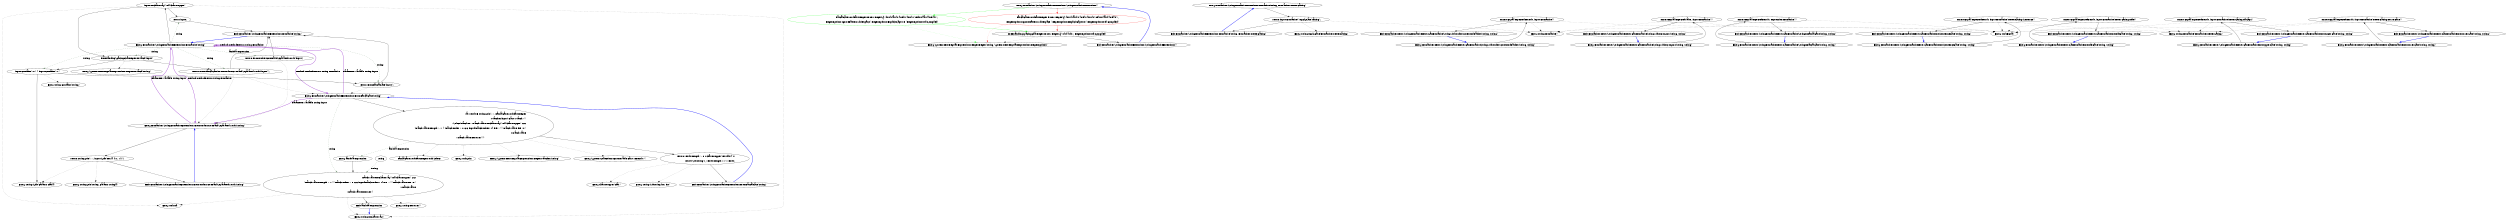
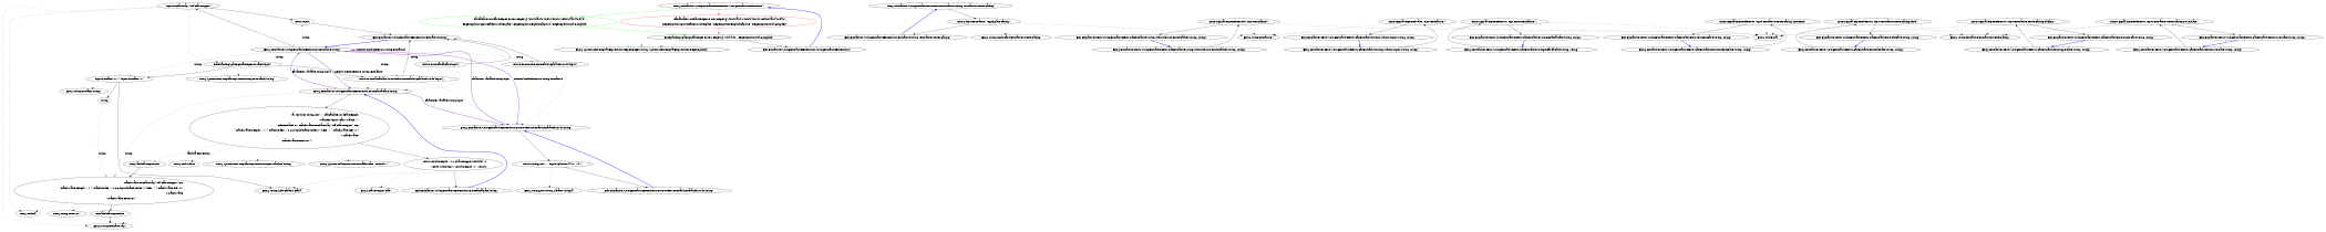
  digraph {
    node [cluster="Humanizer.StringHumanizeExtensions.Humanize(string)" span="0-0"]
    edge [style=solid]
    n1 [label=string cluster="" span=""]
    n2 [cluster="lambda expression" label="match.Value.ToCharArray().All(char.IsUpper) &&\r\n                    (match.Value.Length > 1 || (match.Index > 0 && input[match.Index - 1] == ' ') || match.Value == ''I'')\r\n                    ? match.Value\r\n                    : match.Value.ToLower()" span="30-33"]
    n3 [cluster="lambda expression" label="Exit lambda expression" span="30-33"]
    n4 [cluster="string.ToCharArray()" label="Entry string.ToCharArray()"]
    n5 [cluster="Unk.All" label="Entry Unk.All" span=""]
    n6 [cluster="string.ToLower()" label="Entry string.ToLower()"]
    n7 [cluster="Humanizer.StringHumanizeExtensions.StringHumanizeExtensions()" label="Entry Humanizer.StringHumanizeExtensions.StringHumanizeExtensions()" span="14-14"]
    n8 [cluster="Humanizer.StringHumanizeExtensions.StringHumanizeExtensions()" color=red community=1 label="PascalCaseWordPartsRegex = new Regex(@''[A-Z]?[a-z]+|[0-9]+|[A-Z]+(?=[A-Z][a-z]|[0-9]|\b)'',\r\n                RegexOptions.IgnorePatternWhitespace | RegexOptions.ExplicitCapture | RegexOptionsUtil.Compiled)" span="16-17"]
    n9 [cluster="Humanizer.StringHumanizeExtensions.StringHumanizeExtensions()" color=green community=0 label="PascalCaseWordPartsRegex = new Regex(@''[A-Z]?[a-z]+|[0-9]+|[A-Z]+(?=[A-Z][a-z]|[0-9]|\b)'',\r\n                RegexOptions.IgnorePatternWhitespace | RegexOptions.ExplicitCapture | RegexOptionsUtil.Compiled)" span="16-17"]
    n10 [cluster="Humanizer.StringHumanizeExtensions.StringHumanizeExtensions()" label="FreestandingSpacingCharRegex = new Regex(@''\s[-_]|[-_]\s'', RegexOptionsUtil.Compiled)" span="18-18"]
    n11 [cluster="System.Text.RegularExpressions.Regex.Regex(string, System.Text.RegularExpressions.RegexOptions)" label="Entry System.Text.RegularExpressions.Regex.Regex(string, System.Text.RegularExpressions.RegexOptions)"]
    n12 [cluster="Humanizer.StringHumanizeExtensions.StringHumanizeExtensions()" label="Exit Humanizer.StringHumanizeExtensions.StringHumanizeExtensions()" span="14-14"]
    n13 [cluster="Humanizer.StringHumanizeExtensions.FromUnderscoreDashSeparatedWords(string)" label="Entry Humanizer.StringHumanizeExtensions.FromUnderscoreDashSeparatedWords(string)" span="21-21"]
    n14 [cluster="Humanizer.StringHumanizeExtensions.FromUnderscoreDashSeparatedWords(string)" label="return string.Join('' '', input.Split(new[] {'_', '-'}));" span="23-23"]
    n15 [label="Entry Humanizer.StringHumanizeExtensions.Humanize(string)" span="44-44"]
    n16 [cluster="Humanizer.StringHumanizeExtensions.FromUnderscoreDashSeparatedWords(string)" label="Exit Humanizer.StringHumanizeExtensions.FromUnderscoreDashSeparatedWords(string)" span="21-21"]
    n17 [cluster="string.Split(params char[])" label="Entry string.Split(params char[])"]
    n18 [cluster="string.Join(string, params string[])" label="Entry string.Join(string, params string[])"]
    n19 [cluster="Humanizer.StringHumanizeExtensions.FromPascalCase(string)" label="Entry Humanizer.StringHumanizeExtensions.FromPascalCase(string)" span="26-26"]
    n20 [label="input.ToCharArray().All(char.IsUpper)" span="47-47"]
    n21 [label="return input;" span="48-48"]
    n22 [label="FreestandingSpacingCharRegex.IsMatch(input)" span="52-52"]
    n23 [label="return FromPascalCase(FromUnderscoreDashSeparatedWords(input));" span="53-53"]
    n24 [label="input.Contains(''_'') || input.Contains(''-'')" span="55-55"]
    n25 [label="return FromUnderscoreDashSeparatedWords(input);" span="56-56"]
    n26 [label="return FromPascalCase(input);" span="58-58"]
    n27 [cluster="Humanizer.StringHumanizeExtensions.FromPascalCase(string)" label="var result = string.Join('' '', PascalCaseWordPartsRegex\r\n                .Matches(input).Cast<Match>()\r\n                .Select(match => match.Value.ToCharArray().All(char.IsUpper) &&\r\n                    (match.Value.Length > 1 || (match.Index > 0 && input[match.Index - 1] == ' ') || match.Value == ''I'')\r\n                    ? match.Value\r\n                    : match.Value.ToLower()))" span="28-33"]
    n28 [cluster="Humanizer.StringHumanizeExtensions.FromPascalCase(string)" label="return result.Length > 0 ? char.ToUpper(result[0]) +\r\n                result.Substring(1, result.Length - 1) : result;" span="35-36"]
    n29 [cluster="System.Text.RegularExpressions.Regex.Matches(string)" label="Entry System.Text.RegularExpressions.Regex.Matches(string)"]
    n30 [cluster="System.Collections.IEnumerable.Cast<TResult>()" label="Entry System.Collections.IEnumerable.Cast<TResult>()"]
-   n31 [cluster="Unk.Select" label="PascalCaseWordPartsRegex Unk.Select" span=""]
-   n32 [cluster="Unk.Join" label="Entry Unk.Join" span=""]
+   n31 [cluster="Unk.Select" label="Entry Unk.Select" span=""]
    n33 [cluster="lambda expression" label="Entry lambda expression" span="30-33"]
    n34 [cluster="Humanizer.StringHumanizeExtensions.FromPascalCase(string)" label="Exit Humanizer.StringHumanizeExtensions.FromPascalCase(string)" span="26-26"]
    n35 [cluster="char.ToUpper(char)" label="Entry char.ToUpper(char)"]
-   n36 [cluster="string.Substring(int, int)" label="Entry string.Substring(int, int)"]
    n37 [label="Exit Humanizer.StringHumanizeExtensions.Humanize(string)" span="44-44"]
    n38 [cluster="System.Text.RegularExpressions.Regex.IsMatch(string)" label="Entry System.Text.RegularExpressions.Regex.IsMatch(string)"]
    n39 [cluster="string.Contains(string)" label="Entry string.Contains(string)"]
    n40 [cluster="Humanizer.StringHumanizeExtensions.Humanize(string, Humanizer.LetterCasing)" label="Entry Humanizer.StringHumanizeExtensions.Humanize(string, Humanizer.LetterCasing)" span="67-67"]
    n41 [cluster="Humanizer.StringHumanizeExtensions.Humanize(string, Humanizer.LetterCasing)" label="return input.Humanize().ApplyCase(casing);" span="69-69"]
    n42 [cluster="Humanizer.StringHumanizeExtensions.Humanize(string, Humanizer.LetterCasing)" label="Exit Humanizer.StringHumanizeExtensions.Humanize(string, Humanizer.LetterCasing)" span="67-67"]
    n43 [cluster="string.Humanize()" label="Entry string.Humanize()" span="44-44"]
    n44 [cluster="string.ApplyCase(Humanizer.LetterCasing)" label="Entry string.ApplyCase(Humanizer.LetterCasing)" span="15-15"]
    n45 [cluster="Humanizer.Tests.StringHumanizeTests.CanHumanizeIntoSentenceCase(string, string)" file="StringHumanizeTests.cs" label="Entry Humanizer.Tests.StringHumanizeTests.CanHumanizeIntoSentenceCase(string, string)" span="73-73"]
    n46 [cluster="Humanizer.Tests.StringHumanizeTests.CanHumanizeIntoSentenceCase(string, string)" file="StringHumanizeTests.cs" label="Assert.Equal(expectedResult, input.Humanize(LetterCasing.Sentence))" span="75-75"]
    n47 [cluster="Humanizer.Tests.StringHumanizeTests.CanHumanizeIntoSentenceCase(string, string)" file="StringHumanizeTests.cs" label="Exit Humanizer.Tests.StringHumanizeTests.CanHumanizeIntoSentenceCase(string, string)" span="73-73"]
    n48 [cluster="string.Humanize(Humanizer.LetterCasing)" file="StringHumanizeTests.cs" label="Entry string.Humanize(Humanizer.LetterCasing)" span="67-67"]
    n49 [cluster="Unk.Equal" file="StringHumanizeTests.cs" label="Entry Unk.Equal" span=""]
    n50 [cluster="Humanizer.Tests.StringHumanizeTests.CanHumanizeStringWithUnderscoresAndDashes(string, string)" file="StringHumanizeTests.cs" label="Entry Humanizer.Tests.StringHumanizeTests.CanHumanizeStringWithUnderscoresAndDashes(string, string)" span="35-35"]
    n51 [cluster="Humanizer.Tests.StringHumanizeTests.CanHumanizeStringWithUnderscoresAndDashes(string, string)" file="StringHumanizeTests.cs" label="Assert.Equal(expectedReseult, input.Humanize())" span="37-37"]
    n52 [cluster="Humanizer.Tests.StringHumanizeTests.CanHumanizeStringWithUnderscoresAndDashes(string, string)" file="StringHumanizeTests.cs" label="Exit Humanizer.Tests.StringHumanizeTests.CanHumanizeStringWithUnderscoresAndDashes(string, string)" span="35-35"]
    n53 [cluster="Humanizer.Tests.StringHumanizeTests.CanHumanizeStringWithAcronyms(string, string)" file="StringHumanizeTests.cs" label="Entry Humanizer.Tests.StringHumanizeTests.CanHumanizeStringWithAcronyms(string, string)" span="48-48"]
    n54 [cluster="Humanizer.Tests.StringHumanizeTests.CanHumanizeStringWithAcronyms(string, string)" file="StringHumanizeTests.cs" label="Assert.Equal(expectedValue, input.Humanize())" span="50-50"]
    n55 [cluster="Humanizer.Tests.StringHumanizeTests.CanHumanizeStringWithAcronyms(string, string)" file="StringHumanizeTests.cs" label="Exit Humanizer.Tests.StringHumanizeTests.CanHumanizeStringWithAcronyms(string, string)" span="48-48"]
    n56 [cluster="Humanizer.Tests.StringHumanizeTests.CanHumanizeStringInPascalCase(string, string)" file="StringHumanizeTests.cs" label="Entry Humanizer.Tests.StringHumanizeTests.CanHumanizeStringInPascalCase(string, string)" span="19-19"]
    n57 [cluster="Humanizer.Tests.StringHumanizeTests.CanHumanizeStringInPascalCase(string, string)" file="StringHumanizeTests.cs" label="Assert.Equal(expectedResult, expression.Humanize())" span="21-21"]
    n58 [cluster="Humanizer.Tests.StringHumanizeTests.CanHumanizeStringInPascalCase(string, string)" file="StringHumanizeTests.cs" label="Exit Humanizer.Tests.StringHumanizeTests.CanHumanizeStringInPascalCase(string, string)" span="19-19"]
    n59 [cluster="Humanizer.Tests.StringHumanizeTests.CanHumanizeIntoTileCase(string, string)" file="StringHumanizeTests.cs" label="Entry Humanizer.Tests.StringHumanizeTests.CanHumanizeIntoTileCase(string, string)" span="57-57"]
    n60 [cluster="Humanizer.Tests.StringHumanizeTests.CanHumanizeIntoTileCase(string, string)" file="StringHumanizeTests.cs" label="Assert.Equal(expectedResult, input.Humanize(LetterCasing.Title))" span="59-59"]
    n61 [cluster="Humanizer.Tests.StringHumanizeTests.CanHumanizeIntoTileCase(string, string)" file="StringHumanizeTests.cs" label="Exit Humanizer.Tests.StringHumanizeTests.CanHumanizeIntoTileCase(string, string)" span="57-57"]
    n62 [cluster="Humanizer.Tests.StringHumanizeTests.CanHumanizeIntoUpperCase(string, string)" file="StringHumanizeTests.cs" label="Entry Humanizer.Tests.StringHumanizeTests.CanHumanizeIntoUpperCase(string, string)" span="81-81"]
    n63 [cluster="Humanizer.Tests.StringHumanizeTests.CanHumanizeIntoUpperCase(string, string)" file="StringHumanizeTests.cs" label="Assert.Equal(expectedResult, input.Humanize(LetterCasing.AllCaps))" span="83-83"]
    n64 [cluster="Humanizer.Tests.StringHumanizeTests.CanHumanizeIntoUpperCase(string, string)" file="StringHumanizeTests.cs" label="Exit Humanizer.Tests.StringHumanizeTests.CanHumanizeIntoUpperCase(string, string)" span="81-81"]
    n65 [cluster="Humanizer.Tests.StringHumanizeTests.CanHumanizeIntoLowerCase(string, string)" file="StringHumanizeTests.cs" label="Entry Humanizer.Tests.StringHumanizeTests.CanHumanizeIntoLowerCase(string, string)" span="65-65"]
    n66 [cluster="Humanizer.Tests.StringHumanizeTests.CanHumanizeIntoLowerCase(string, string)" file="StringHumanizeTests.cs" label="Assert.Equal(expectedResult, input.Humanize(LetterCasing.LowerCase))" span="67-67"]
    n67 [cluster="Humanizer.Tests.StringHumanizeTests.CanHumanizeIntoLowerCase(string, string)" file="StringHumanizeTests.cs" label="Exit Humanizer.Tests.StringHumanizeTests.CanHumanizeIntoLowerCase(string, string)" span="65-65"]
    n1 -> n2 [color=darkseagreen4 label=string style=dashed]
    n2 -> n3
    n2 -> n4 [style=dotted]
    n2 -> n5 [style=dotted]
    n2 -> n6 [style=dotted]
    n3 -> n4 [color=blue style=bold]
    n7 -> n8 [color=red]
    n7 -> n9 [color=green]
    n8 -> n10 [color=red]
    n8 -> n11 [color=red style=dotted]
    n9 -> n10 [color=green]
    n9 -> n11 [color=green style=dotted]
    n10 -> n11 [style=dotted]
    n10 -> n12
    n12 -> n7 [color=blue style=bold]
    n13 -> n14
    n13 -> n15 [color=darkorchid label="Parameter variable string input" style=bold]
    n14 -> n16
    n14 -> n17 [style=dotted]
    n14 -> n18 [style=dotted]
    n15 -> n13 [color=darkorchid label="method methodReturn string Humanize" style=bold]
    n15 -> n15 [color=darkorchid label="method methodReturn string Humanize" style=bold]
    n15 -> n19 [color=darkorchid label="method methodReturn string Humanize" style=bold]
    n15 -> n20
    n15 -> n21 [color=darkseagreen4 label=string style=dashed]
    n15 -> n22 [color=darkseagreen4 label=string style=dashed]
    n15 -> n23 [color=darkseagreen4 label=string style=dashed]
    n15 -> n24 [color=darkseagreen4 label=string style=dashed]
-   n15 -> n25 [color=darkseagreen4 label="lambda expression" style=dashed]
+   n15 -> n25 [color=darkseagreen4 label=string style=dashed]
    n15 -> n26 [color=darkseagreen4 label=string style=dashed]
    n16 -> n13 [color=blue style=bold]
    n19 -> n2 [color=darkseagreen4 label=string style=dashed]
    n19 -> n13 [color=darkorchid label="Parameter variable string input" style=bold]
    n19 -> n15 [color=darkorchid label="Parameter variable string input" style=bold]
    n19 -> n27
    n20 -> n4 [style=dotted]
    n20 -> n5 [style=dotted]
    n20 -> n21
-   n20 -> n22
+   n20 -> n22 [style=dotted]
    n21 -> n37
    n22 -> n23
    n22 -> n24
    n22 -> n38 [style=dotted]
    n23 -> n13 [style=dotted]
    n23 -> n19 [style=dotted]
    n23 -> n37
    n24 -> n17
-   n24 -> n26
+   n24 -> n1
    n24 -> n39 [style=dotted]
    n25 -> n13 [style=dotted]
    n25 -> n37
    n26 -> n19 [style=dotted]
    n26 -> n37
    n27 -> n28
    n27 -> n29 [style=dotted]
    n27 -> n30 [style=dotted]
    n27 -> n31 [style=dotted]
-   n27 -> n32 [style=dotted]
    n27 -> n33 [color=darkseagreen4 label="lambda expression" style=dashed]
    n28 -> n34
    n28 -> n35 [style=dotted]
-   n28 -> n36 [style=dotted]
    n33 -> n2
    n34 -> n19 [color=blue style=bold]
    n37 -> n15 [color=blue style=bold]
    n40 -> n41
    n41 -> n42
    n41 -> n43 [style=dotted]
    n41 -> n44 [style=dotted]
    n42 -> n40 [color=blue style=bold]
    n45 -> n46
    n46 -> n47
    n46 -> n48 [style=dotted]
    n46 -> n49 [style=dotted]
    n47 -> n45 [color=blue style=bold]
    n50 -> n51
    n51 -> n43 [style=dotted]
    n51 -> n49 [style=dotted]
    n51 -> n52
    n52 -> n50 [color=blue style=bold]
    n53 -> n54
    n54 -> n43 [style=dotted]
    n54 -> n49 [style=dotted]
    n54 -> n55
    n55 -> n53 [color=blue style=bold]
    n56 -> n57
    n57 -> n43 [style=dotted]
    n57 -> n49 [style=dotted]
    n57 -> n58
    n58 -> n56 [color=blue style=bold]
    n59 -> n60
    n60 -> n48 [style=dotted]
    n60 -> n49 [style=dotted]
    n60 -> n61
    n61 -> n59 [color=blue style=bold]
    n62 -> n63
    n63 -> n48 [style=dotted]
    n63 -> n49 [style=dotted]
    n63 -> n64
    n64 -> n62 [color=blue style=bold]
    n65 -> n66
    n66 -> n48 [style=dotted]
    n66 -> n49 [style=dotted]
    n66 -> n67
    n67 -> n65 [color=blue style=bold]
  }
